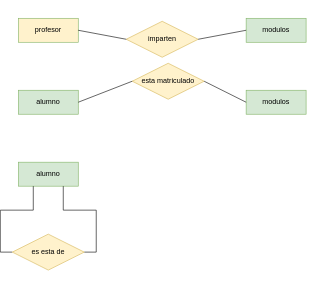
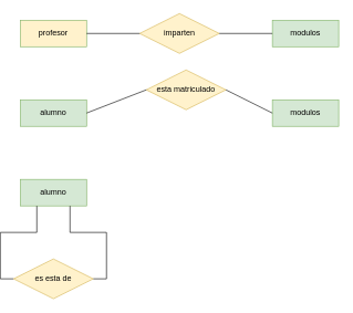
  <mxCell id="0" />
  <mxCell id="1" parent="0" />
  <mxCell id="2" value="profesor" style="whiteSpace=wrap;html=1;align=center;fillColor=#fff2cc;strokeColor=#82b366;" vertex="1" parent="1"><mxGeometry x="30" y="30" width="100" height="40" as="geometry" /></mxCell>
- <mxCell id="3" value="imparten" style="shape=rhombus;perimeter=rhombusPerimeter;whiteSpace=wrap;html=1;align=center;fillColor=#fff2cc;strokeColor=#d6b656;" vertex="1" parent="1"><mxGeometry x="210" y="35" width="120" height="60" as="geometry" /></mxCell>
+ <mxCell id="3" value="imparten" style="shape=rhombus;perimeter=rhombusPerimeter;whiteSpace=wrap;html=1;align=center;fillColor=#fff2cc;strokeColor=#d6b656;" vertex="1" parent="1"><mxGeometry x="210" y="20" width="120" height="60" as="geometry" /></mxCell>
  <mxCell id="4" value="modulos" style="whiteSpace=wrap;html=1;align=center;fillColor=#d5e8d4;strokeColor=#82b366;" vertex="1" parent="1"><mxGeometry x="410" y="30" width="100" height="40" as="geometry" /></mxCell>
  <mxCell id="5" value="alumno" style="whiteSpace=wrap;html=1;align=center;fillColor=#d5e8d4;strokeColor=#82b366;" vertex="1" parent="1"><mxGeometry x="30" y="150" width="100" height="40" as="geometry" /></mxCell>
  <mxCell id="6" value="modulos" style="whiteSpace=wrap;html=1;align=center;fillColor=#d5e8d4;strokeColor=#82b366;" vertex="1" parent="1"><mxGeometry x="410" y="150" width="100" height="40" as="geometry" /></mxCell>
  <mxCell id="7" value="esta matriculado" style="shape=rhombus;perimeter=rhombusPerimeter;whiteSpace=wrap;html=1;align=center;fillColor=#fff2cc;strokeColor=#d6b656;" vertex="1" parent="1"><mxGeometry x="220" y="105" width="120" height="60" as="geometry" /></mxCell>
  <mxCell id="8" value="" style="endArrow=none;html=1;rounded=0;entryX=0;entryY=0.5;entryDx=0;entryDy=0;exitX=1;exitY=0.5;exitDx=0;exitDy=0;" edge="1" parent="1" source="2" target="3"><mxGeometry relative="1" as="geometry"><mxPoint x="120" y="0" as="sourcePoint" /><mxPoint x="280" y="0" as="targetPoint" /></mxGeometry></mxCell>
  <mxCell id="9" value="" style="endArrow=none;html=1;rounded=0;entryX=0;entryY=0.5;entryDx=0;entryDy=0;exitX=1;exitY=0.5;exitDx=0;exitDy=0;" edge="1" parent="1" source="3" target="4"><mxGeometry relative="1" as="geometry"><mxPoint x="320" y="10" as="sourcePoint" /><mxPoint x="480" y="10" as="targetPoint" /></mxGeometry></mxCell>
  <mxCell id="10" value="" style="endArrow=none;html=1;rounded=0;entryX=0;entryY=0.5;entryDx=0;entryDy=0;exitX=1;exitY=0.5;exitDx=0;exitDy=0;" edge="1" parent="1" source="5" target="7"><mxGeometry relative="1" as="geometry"><mxPoint x="40" y="120" as="sourcePoint" /><mxPoint x="200" y="120" as="targetPoint" /></mxGeometry></mxCell>
  <mxCell id="11" value="" style="endArrow=none;html=1;rounded=0;exitX=1;exitY=0.5;exitDx=0;exitDy=0;entryX=0;entryY=0.5;entryDx=0;entryDy=0;" edge="1" parent="1" source="7" target="6"><mxGeometry relative="1" as="geometry"><mxPoint x="350" y="110" as="sourcePoint" /><mxPoint x="510" y="110" as="targetPoint" /></mxGeometry></mxCell>
  <mxCell id="12" value="alumno" style="whiteSpace=wrap;html=1;align=center;fillColor=#d5e8d4;strokeColor=#82b366;" vertex="1" parent="1"><mxGeometry x="30" y="270" width="100" height="40" as="geometry" /></mxCell>
  <mxCell id="13" style="edgeStyle=orthogonalEdgeStyle;rounded=0;orthogonalLoop=1;jettySize=auto;html=1;exitX=0;exitY=0.5;exitDx=0;exitDy=0;entryX=0.25;entryY=1;entryDx=0;entryDy=0;endArrow=none;endFill=0;" edge="1" source="15" target="12" parent="1"><mxGeometry relative="1" as="geometry" /></mxCell>
  <mxCell id="14" style="edgeStyle=orthogonalEdgeStyle;rounded=0;orthogonalLoop=1;jettySize=auto;html=1;exitX=1;exitY=0.5;exitDx=0;exitDy=0;entryX=0.75;entryY=1;entryDx=0;entryDy=0;endArrow=none;endFill=0;" edge="1" source="15" target="12" parent="1"><mxGeometry relative="1" as="geometry" /></mxCell>
  <mxCell id="15" value="es esta de" style="shape=rhombus;perimeter=rhombusPerimeter;whiteSpace=wrap;html=1;align=center;fillColor=#fff2cc;strokeColor=#d6b656;" vertex="1" parent="1"><mxGeometry x="20" y="390" width="120" height="60" as="geometry" /></mxCell>
